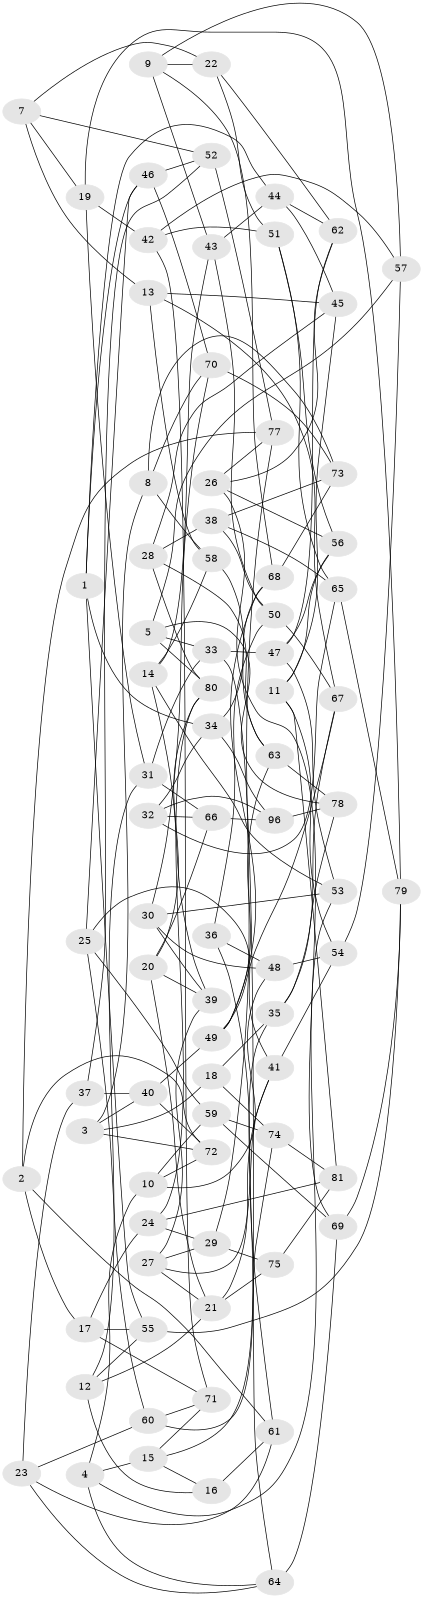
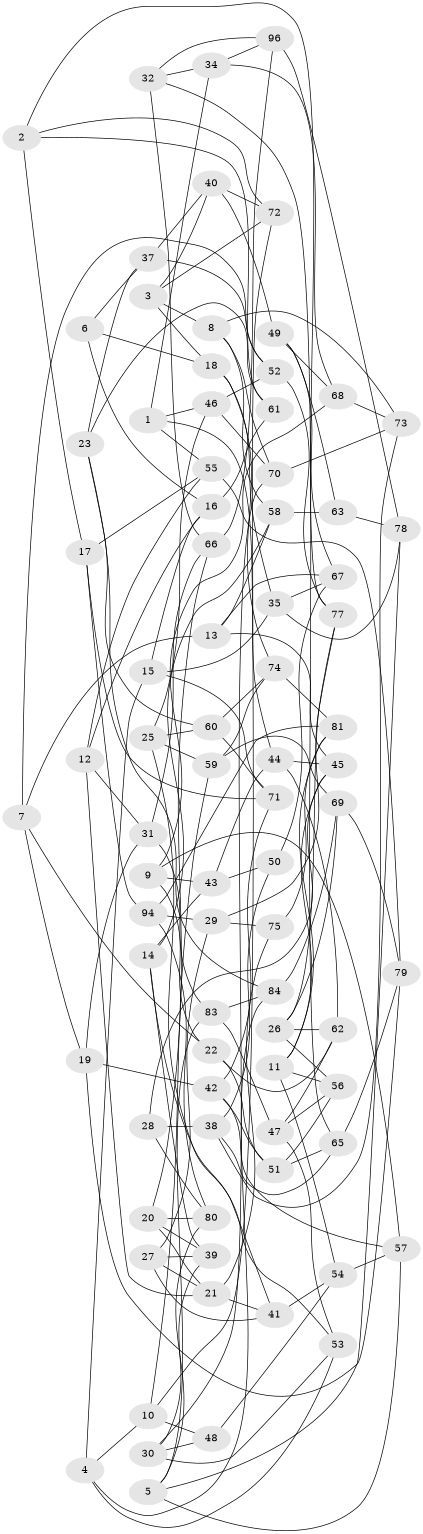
  graph {
    rankdir=LR
    node [color=gray90 style=filled]
    1
    34
    44
    46
    55
    68
    n7 [label=96]
    45
    62
    52
    70
    79
    2
    17
    61
    72
    77
    71
-   24
+   24 [label=94]
    3
    8
    18
    40
    58
    73
    35
    74
    49
    4
    10
    15
    53
-   64
+   64 [label=84]
    48
    59
    16
    69
    5
-   33
+   33 [label=83]
    57
    78
    80
    47
+   6
    37
-   36
    50
    7
    13
    19
    22
    67
    31
    42
    51
    63
    9
    43
    54
    11
    56
    81
    12
    21
    41
    75
    66
    14
    39
    29
    20
    65
    23
    60
    25
    26
    27
    28
    38
    30
    32
    1 -- 34
    1 -- 44
    1 -- 46
    1 -- 55
    34 -- 68
    34 -- n7
    44 -- 45
    44 -- 62
    46 -- 52
    46 -- 70
    55 -- 79
    68 -- 73
    n7 -- 78
    52 -- 77
    70 -- 73
    2 -- 17
    2 -- 61
    2 -- 72
    2 -- 77
    17 -- 55
    17 -- 71
    17 -- 24
    24 -- 80
    24 -- 81
    24 -- 29
    3 -- 72
    3 -- 8
    3 -- 18
    3 -- 40
    8 -- 70
    8 -- 58
    8 -- 73
    18 -- 35
    18 -- 74
    40 -- 72
    40 -- 49
    58 -- 63
    35 -- 78
    35 -- 67
    74 -- 81
    49 -- 68
    49 -- 67
    49 -- 63
    4 -- 10
    4 -- 15
    4 -- 53
    4 -- 64
    10 -- 72
    10 -- 48
    10 -- 59
    15 -- 71
    15 -- 35
    15 -- 16
    64 -- 69
    48 -- 54
    59 -- 74
    59 -- 69
    16 -- 61
    69 -- 79
    5 -- 33
    5 -- 57
    5 -- 78
    5 -- 80
    33 -- 64
    33 -- 47
    47 -- 62
    47 -- 53
    47 -- 56
+   6 -- 18
+   6 -- 16
+   6 -- 37
    37 -- 52
    37 -- 40
-   36 -- 61
-   36 -- 48
-   36 -- 50
    50 -- 67
    7 -- 52
    7 -- 13
    7 -- 19
    7 -- 22
    13 -- 45
    13 -- 58
    13 -- 67
    19 -- 79
    19 -- 31
    19 -- 42
    22 -- 62
    22 -- 51
    31 -- 33
    31 -- 66
    42 -- 71
    42 -- 57
    42 -- 51
    51 -- 56
    51 -- 65
    63 -- 78
    9 -- 68
    9 -- 57
    9 -- 22
    9 -- 43
    43 -- 44
    43 -- 50
    54 -- 57
    11 -- 45
    11 -- 54
    11 -- 56
    11 -- 81
    12 -- 55
    12 -- 16
    12 -- 31
    12 -- 21
    21 -- 41
    21 -- 75
    41 -- 54
    75 -- 81
    66 -- n7
    14 -- 58
    14 -- 53
    14 -- 43
    14 -- 39
    29 -- 77
    29 -- 75
    20 -- 80
    20 -- 21
    20 -- 66
    20 -- 39
    65 -- 79
    23 -- 61
    23 -- 64
    23 -- 37
    23 -- 60
    60 -- 71
    60 -- 74
    25 -- 46
    25 -- 59
    25 -- 41
    25 -- 60
    26 -- 62
    26 -- 77
    26 -- 69
    26 -- 56
    27 -- 21
    27 -- 41
    27 -- 39
    27 -- 29
    28 -- 45
    28 -- 80
-   28 -- 63
    28 -- 38
    38 -- 73
    38 -- 50
    38 -- 65
    30 -- 70
    30 -- 53
    30 -- 48
    30 -- 39
    32 -- 34
    32 -- n7
    32 -- 66
    32 -- 65
  }
